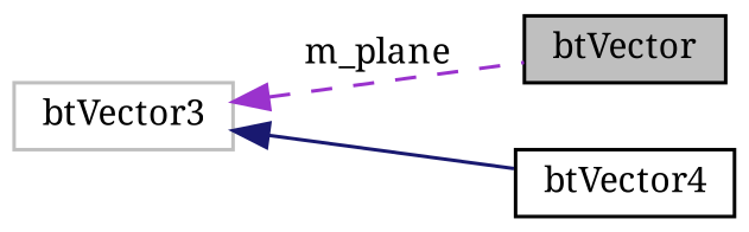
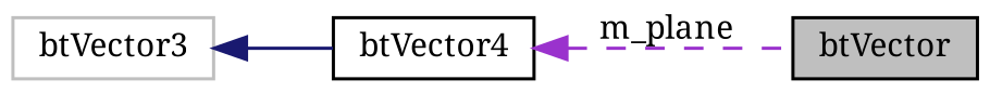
  digraph {
    fontname="Noto Serif"
    rankdir=LR
    node [color=black fillcolor=white fontname="Noto Serif" fontsize=10 shape=record style=filled]
    edge [dir=back fontname="Noto Serif" fontsize=10 labelfontname=Helvetica labelfontsize=10]
    n1 [fillcolor=grey75 fontcolor=black height=0.2 label=btVector width=0.4]
    n2 [height=0.2 label=btVector4 width=0.4]
    n3 [color=grey75 height=0.2 label=btVector3 width=0.4]
-   n3 -> n1 [color=darkorchid3 label=" m_plane" style=dashed]
+   n2 -> n1 [color=darkorchid3 label=" m_plane" style=dashed]
    n3 -> n2 [color=midnightblue style=solid]
  }
